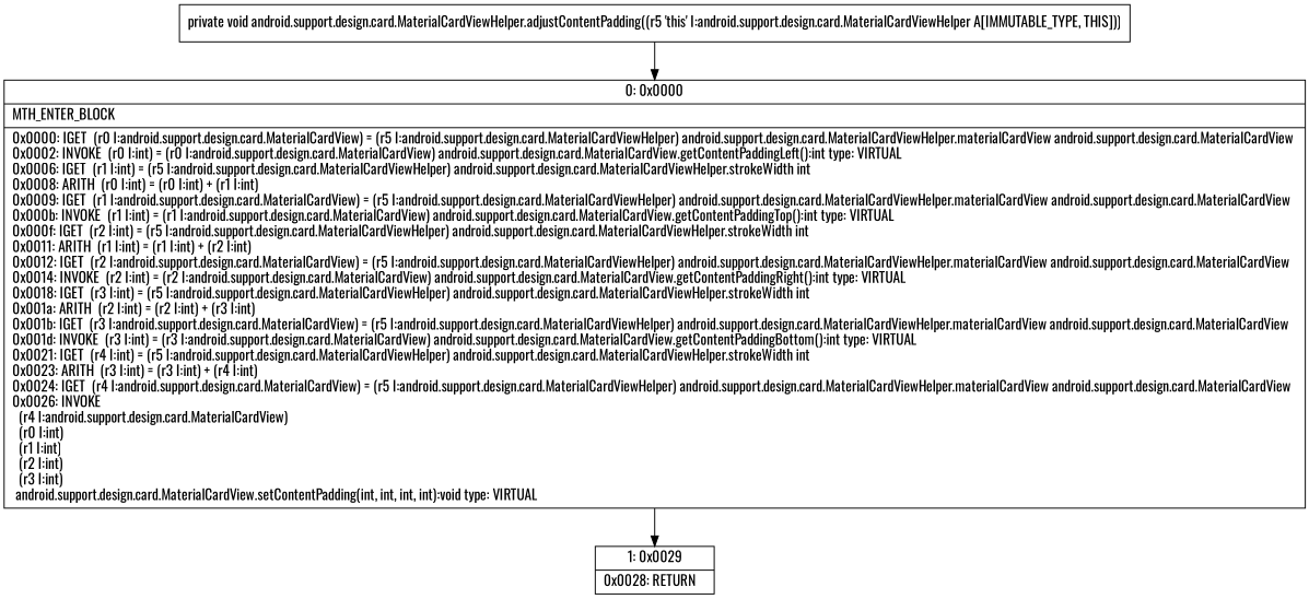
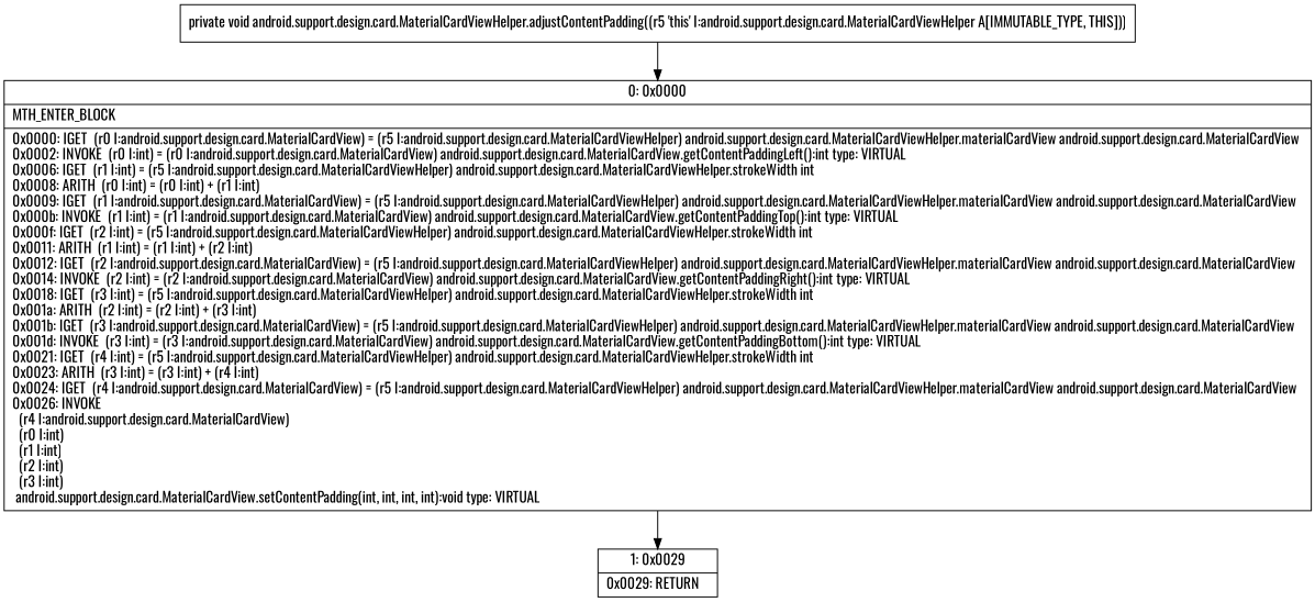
  digraph {
    fontname=Oswald
    node [shape=record fontname=Oswald]
    edge [fontname=Oswald]
    n1 [label="{0\:\ 0x0000|MTH_ENTER_BLOCK\l|0x0000: IGET  (r0 I:android.support.design.card.MaterialCardView) = (r5 I:android.support.design.card.MaterialCardViewHelper) android.support.design.card.MaterialCardViewHelper.materialCardView android.support.design.card.MaterialCardView \l0x0002: INVOKE  (r0 I:int) = (r0 I:android.support.design.card.MaterialCardView) android.support.design.card.MaterialCardView.getContentPaddingLeft():int type: VIRTUAL \l0x0006: IGET  (r1 I:int) = (r5 I:android.support.design.card.MaterialCardViewHelper) android.support.design.card.MaterialCardViewHelper.strokeWidth int \l0x0008: ARITH  (r0 I:int) = (r0 I:int) + (r1 I:int) \l0x0009: IGET  (r1 I:android.support.design.card.MaterialCardView) = (r5 I:android.support.design.card.MaterialCardViewHelper) android.support.design.card.MaterialCardViewHelper.materialCardView android.support.design.card.MaterialCardView \l0x000b: INVOKE  (r1 I:int) = (r1 I:android.support.design.card.MaterialCardView) android.support.design.card.MaterialCardView.getContentPaddingTop():int type: VIRTUAL \l0x000f: IGET  (r2 I:int) = (r5 I:android.support.design.card.MaterialCardViewHelper) android.support.design.card.MaterialCardViewHelper.strokeWidth int \l0x0011: ARITH  (r1 I:int) = (r1 I:int) + (r2 I:int) \l0x0012: IGET  (r2 I:android.support.design.card.MaterialCardView) = (r5 I:android.support.design.card.MaterialCardViewHelper) android.support.design.card.MaterialCardViewHelper.materialCardView android.support.design.card.MaterialCardView \l0x0014: INVOKE  (r2 I:int) = (r2 I:android.support.design.card.MaterialCardView) android.support.design.card.MaterialCardView.getContentPaddingRight():int type: VIRTUAL \l0x0018: IGET  (r3 I:int) = (r5 I:android.support.design.card.MaterialCardViewHelper) android.support.design.card.MaterialCardViewHelper.strokeWidth int \l0x001a: ARITH  (r2 I:int) = (r2 I:int) + (r3 I:int) \l0x001b: IGET  (r3 I:android.support.design.card.MaterialCardView) = (r5 I:android.support.design.card.MaterialCardViewHelper) android.support.design.card.MaterialCardViewHelper.materialCardView android.support.design.card.MaterialCardView \l0x001d: INVOKE  (r3 I:int) = (r3 I:android.support.design.card.MaterialCardView) android.support.design.card.MaterialCardView.getContentPaddingBottom():int type: VIRTUAL \l0x0021: IGET  (r4 I:int) = (r5 I:android.support.design.card.MaterialCardViewHelper) android.support.design.card.MaterialCardViewHelper.strokeWidth int \l0x0023: ARITH  (r3 I:int) = (r3 I:int) + (r4 I:int) \l0x0024: IGET  (r4 I:android.support.design.card.MaterialCardView) = (r5 I:android.support.design.card.MaterialCardViewHelper) android.support.design.card.MaterialCardViewHelper.materialCardView android.support.design.card.MaterialCardView \l0x0026: INVOKE  \l  (r4 I:android.support.design.card.MaterialCardView)\l  (r0 I:int)\l  (r1 I:int)\l  (r2 I:int)\l  (r3 I:int)\l android.support.design.card.MaterialCardView.setContentPadding(int, int, int, int):void type: VIRTUAL \l}"]
-   n2 [label="{1\:\ 0x0029|0x0028: RETURN   \l}"]
+   n2 [label="{1\:\ 0x0029|0x0029: RETURN   \l}"]
    n3 [label="{private void android.support.design.card.MaterialCardViewHelper.adjustContentPadding((r5 'this' I:android.support.design.card.MaterialCardViewHelper A[IMMUTABLE_TYPE, THIS])) }"]
    n1 -> n2
    n3 -> n1
  }
